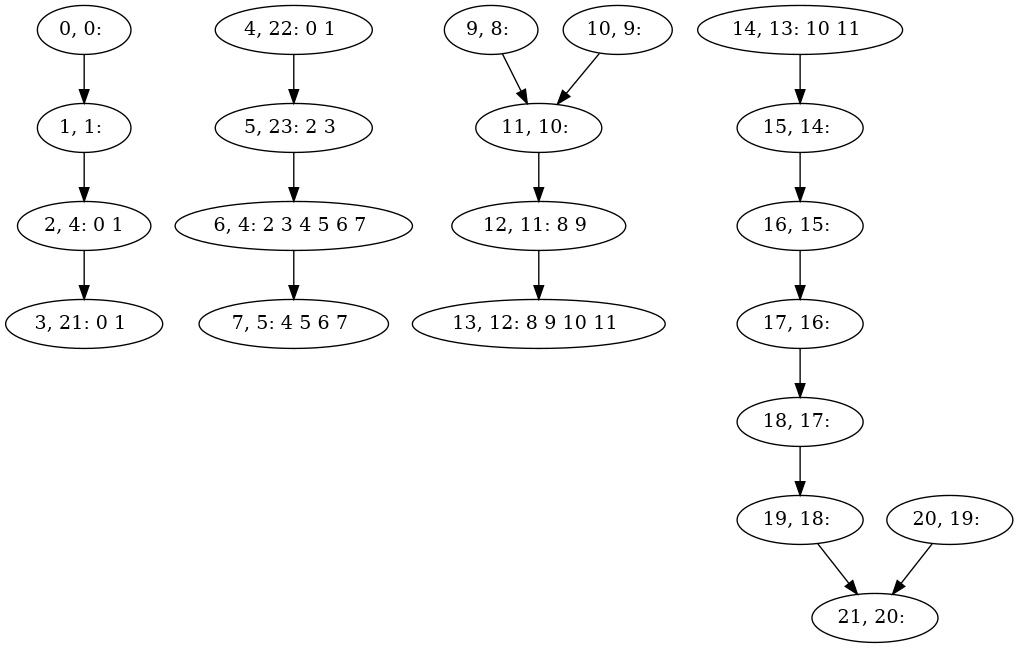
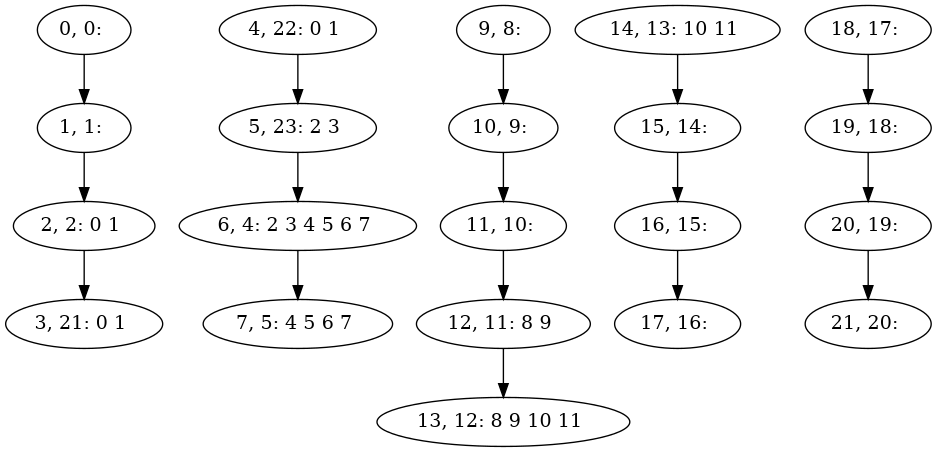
  digraph {
    n1 [label="0, 0: "]
    n2 [label="1, 1: "]
-   n3 [label="2, 4: 0 1"]
+   n3 [label="2, 2: 0 1 "]
    n4 [label="3, 21: 0 1 "]
    n5 [label="4, 22: 0 1 "]
    n6 [label="5, 23: 2 3 "]
    n7 [label="6, 4: 2 3 4 5 6 7 "]
    n8 [label="7, 5: 4 5 6 7 "]
    n9 [label="9, 8: "]
    n10 [label="10, 9: "]
    n11 [label="11, 10: "]
    n12 [label="12, 11: 8 9 "]
    n13 [label="13, 12: 8 9 10 11 "]
    n14 [label="14, 13: 10 11 "]
    n15 [label="15, 14: "]
    n16 [label="16, 15: "]
    n17 [label="17, 16: "]
    n18 [label="18, 17: "]
    n19 [label="19, 18: "]
    n20 [label="20, 19: "]
    n21 [label="21, 20: "]
    n1 -> n2
    n2 -> n3
    n3 -> n4
    n5 -> n6
    n6 -> n7
    n7 -> n8
-   n9 -> n11
+   n9 -> n10
    n10 -> n11
    n11 -> n12
    n12 -> n13
    n14 -> n15
    n15 -> n16
    n16 -> n17
-   n17 -> n18
    n18 -> n19
-   n19 -> n21
+   n19 -> n20
    n20 -> n21
  }
